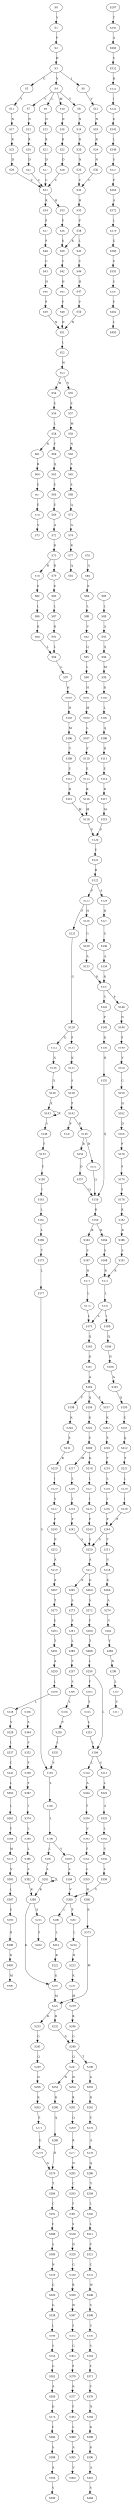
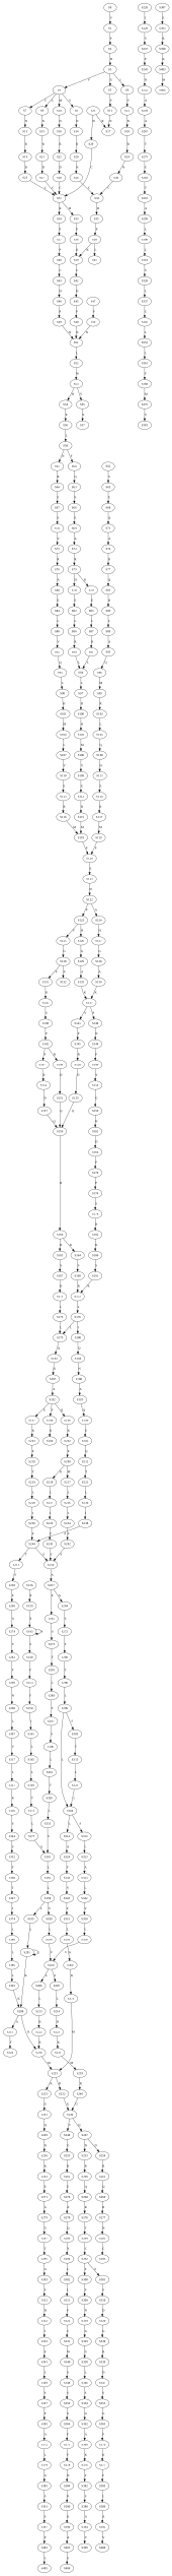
  strict digraph {
    fontname="Liberation Serif"
    node [fontname="Liberation Serif"]
    edge [fontname="Liberation Serif"]
    S0
    S1
    S2
    S3
    S4
    S5
    S6
    S7
    S8
    S9
    S10
    S11
    S12
    S13
    S14
    S15
    S16
    S17
    S18
    S19
    S20
    S21
    S22
    S23
    S24
    S25
    S26
    S27
    S28
    S29
    S30
    S31
    S32
    S33
    S34
    S35
    S36
    S37
    S38
    S39
    S40
    S41
    S42
    S43
-   S44
    S45
    S46
    S47
    S48
    S49
    S50
    S51
    S52
    S53
    S54
    S55
    S56
    S57
    S58
-   S59
    S60
    S61
    S62
    S63
    S64
    S65
    S66
    S67
    S68
    S69
    S70
    S71
    S72
    S73
    S74
    S75
    S76
    S77
    S78
    S79
    S80
    S81
    S82
    S83
    S84
    S85
    S86
    S87
    S88
    S89
    S90
    S91
    S92
    S93
    S94
    S95
    S96
    S97
    S98
    S99
    S100
    S101
    S102
    S103
    S104
    S105
    S106
    S107
    S108
    S109
    S110
    S111
    S112
    S113
    S114
    S115
    S116
    S117
    S118
    S119
    S120
    S121
    S122
    S123
    S124
    S125
    S126
    S127
    S128
    S129
    S130
    S131
    S132
    S133
    S134
    S135
    S136
    S137
    S138
    S139
    S140
    S141
    S142
    S143
    S144
    S145
    S146
    S147
    S148
    S149
    S150
    S151
    S152
    S153
    S154
    S155
    S156
    S157
    S158
    S159
    S160
    S161
    S162
    S163
    S164
    S165
    S166
    S167
    S168
    S169
    S170
    S171
    S172
    S173
    S174
    S175
    S176
    S177
    S178
    S179
    S180
    S181
    S182
    S183
    S184
    S185
    S186
    S187
    S188
    S190
    S191
    S192
    S193
    S189
    S194
    S195
    S196
    S197
    S198
    S199
    S200
    S201
    S202
    S203
    S204
    S205
    S206
    S207
    S208
    S209
    S210
-   S211
    S212
    S213
    S214
    S215
    S216
    S217
    S218
    S219
    S220
    S221
    S222
    S223
    S224
    S225
    S226
    S227
    S228
    S229
    S230
    S231
    S232
    S233
    S234
    S235
    S236
    S237
    S238
    S239
    S240
    S241
    S242
    S243
    S244
    S245
    S246
    S247
    S248
    S249
    S250
    S251
    S252
    S253
    S254
    S255
    S256
    S257
    S258
    S259
    S260
    S261
    S262
    S263
    S264
    S265
    S266
    S267
    S268
    S269
    S270
    S271
    S272
    S273
    S274
    S275
    S276
    S277
    S278
    S279
    S280
    S281
    S282
    S283
    S284
    S285
    S286
    S287
    S288
    S289
    S290
    S291
    S292
    S293
    S294
    S295
    S296
    S297
    S298
    S299
    S300
    S301
    S302
    S303
    S304
    S305
    S306
    S307
    S308
    S309
    S310
    S311
    S312
    S313
    S314
    S315
    S316
    S317
    S318
    S319
    S320
    S321
    S322
    S323
    S324
    S325
    S326
+   S327
    S328
    S329
    S330
    S331
    S332
    S333
    S334
    S335
    S336
    S337
    S338
    S339
    S340
    S341
    S342
    S343
    S344
    S345
    S346
    S347
    S348
    S349
    S350
    S351
    S352
    n354 [label=S553]
    S354
    S355
    S356
    S357
    S358
    S359
    S360
    S361
    S362
    S363
    S364
    S365
    S366
    S367
    S368
    S369
    S370
    S371
    S372
    S373
    S374
    S375
    S376
    S377
    S378
    S379
    S380
    S381
    S382
    S383
    S384
    S385
    S386
    S387
    S388
    S389
    S390
    S391
    S392
    S393
    S394
    S395
    S396
    S397
    S398
    S399
    S400
    S401
    S402
    S403
    S404
    S405
    S406
    S0 -> S1 [label=V]
    S1 -> S2 [label=P]
    S2 -> S3 [label=H]
    S3 -> S4 [label=V]
    S3 -> S5 [label=G]
    S3 -> S6 [label=I]
    S4 -> S7 [label=V]
    S4 -> S8 [label=Y]
    S4 -> S9 [label=L]
    S4 -> S10 [label=M]
    S5 -> S11 [label=Y]
    S6 -> S12 [label=V]
    S7 -> S13 [label=N]
    S8 -> S14 [label=N]
    S9 -> S15 [label=N]
    S10 -> S16 [label=N]
    S11 -> S17 [label=N]
    S12 -> S18 [label=N]
    S13 -> S19 [label=R]
    S14 -> S20 [label=R]
    S15 -> S21 [label=R]
    S16 -> S22 [label=R]
-   S17 -> S23 [label=R]
+   S23 -> S17 [label=R]
    S18 -> S24 [label=R]
    S19 -> S25 [label=D]
    S20 -> S26 [label=N]
    S21 -> S27 [label=D]
    S22 -> S28 [label=D]
    S23 -> S29 [label=D]
    S24 -> S30 [label=N]
    S25 -> S31 [label=C]
    S26 -> S32 [label=C]
    S27 -> S31 [label=C]
    S28 -> S31 [label=C]
    S29 -> S31 [label=C]
    S30 -> S32 [label=C]
    S31 -> S33 [label=H]
    S31 -> S34 [label=R]
    S32 -> S35 [label=H]
    S33 -> S36 [label=P]
    S34 -> S37 [label=P]
    S35 -> S38 [label=P]
    S36 -> S39 [label=K]
    S37 -> S40 [label=P]
    S38 -> S39 [label=K]
    S38 -> S41 [label=L]
    S39 -> S42 [label=C]
    S40 -> S43 [label=C]
-   S41 -> S44 [label=C]
    S42 -> S45 [label=H]
    S43 -> S46 [label=H]
-   S44 -> S47 [label=H]
    S45 -> S48 [label=P]
    S46 -> S49 [label=P]
    S47 -> S50 [label=P]
    S48 -> S51 [label=N]
    S49 -> S51 [label=N]
    S50 -> S51 [label=N]
    S51 -> S52 [label=L]
    S52 -> S53 [label=W]
    S53 -> S54 [label=H]
    S53 -> S55 [label=Y]
    S54 -> S56 [label=E]
    S55 -> S57 [label=E]
    S56 -> S58 [label=L]
-   S57 -> S59 [label=M]
    S58 -> S60 [label=F]
    S58 -> S61 [label=N]
-   S59 -> S62 [label=N]
    S60 -> S63 [label=Q]
    S61 -> S64 [label=R]
    S62 -> S65 [label=S]
    S63 -> S66 [label=E]
    S64 -> S67 [label=E]
    S65 -> S68 [label=E]
    S66 -> S69 [label=E]
    S67 -> S70 [label=E]
    S68 -> S71 [label=Q]
    S69 -> S72 [label=A]
    S70 -> S73 [label=V]
    S71 -> S74 [label=A]
    S72 -> S75 [label=R]
+   S73 -> S76 [label=R]
    S74 -> S77 [label=R]
    S75 -> S78 [label=H]
    S75 -> S79 [label=R]
    S76 -> S80 [label=A]
    S77 -> S81 [label=Q]
    S78 -> S82 [label=E]
    S79 -> S83 [label=E]
    S80 -> S84 [label=E]
+   S81 -> S85 [label=D]
    S82 -> S86 [label=L]
    S83 -> S87 [label=L]
    S84 -> S88 [label=L]
    S85 -> S89 [label=L]
    S86 -> S90 [label=R]
    S87 -> S91 [label=R]
    S88 -> S92 [label=V]
    S89 -> S93 [label=A]
    S90 -> S94 [label=L]
    S91 -> S94 [label=L]
    S92 -> S95 [label=Q]
    S93 -> S96 [label=Q]
    S94 -> S97 [label=L]
    S95 -> S98 [label=L]
    S96 -> S99 [label=M]
    S97 -> S100 [label=H]
    S98 -> S101 [label=H]
    S99 -> S102 [label=R]
    S100 -> S103 [label=H]
    S101 -> S104 [label=M]
    S102 -> S105 [label=L]
    S103 -> S106 [label=M]
    S104 -> S107 [label=L]
    S105 -> S108 [label=Q]
    S106 -> S109 [label=Y]
    S107 -> S110 [label=Y]
    S108 -> S111 [label=H]
    S109 -> S112 [label=E]
    S110 -> S113 [label=E]
    S111 -> S114 [label=E]
    S112 -> S115 [label=R]
    S113 -> S116 [label=R]
    S114 -> S117 [label=R]
    S115 -> S118 [label=M]
    S116 -> S118 [label=M]
    S117 -> S119 [label=M]
    S118 -> S120 [label=P]
    S119 -> S120 [label=P]
    S120 -> S121 [label=E]
    S121 -> S122 [label=D]
    S122 -> S123 [label=P]
    S122 -> S124 [label=A]
    S123 -> S125 [label=F]
    S123 -> S126 [label=H]
    S124 -> S127 [label=H]
    S125 -> S128 [label=G]
    S126 -> S129 [label=G]
    S127 -> S130 [label=G]
    S128 -> S131 [label=P]
    S128 -> S132 [label=X]
    S129 -> S133 [label=A]
    S130 -> S134 [label=A]
    S131 -> S135 [label=K]
-   S132 -> S136 [label=X]
    S133 -> S137 [label=K]
    S134 -> S137 [label=K]
    S135 -> S138 [label=S]
    S136 -> S139 [label=X]
    S137 -> S140 [label=P]
    S137 -> S141 [label=V]
    S138 -> S142 [label=P]
    S139 -> S143 [label=X]
    S140 -> S144 [label=N]
    S141 -> S145 [label=P]
    S142 -> S146 [label=R]
    S142 -> S147 [label=P]
    S143 -> S143 [label=X]
    S143 -> S148 [label=S]
    S144 -> S149 [label=P]
    S145 -> S150 [label=R]
    S146 -> S151 [label=D]
-   S146 -> S152 [label=R]
+   S147 -> S152 [label=R]
    S148 -> S153 [label=F]
    S149 -> S154 [label=Y]
    S150 -> S155 [label=D]
    S151 -> S156 [label=Q]
    S152 -> S157 [label=D]
    S153 -> S158 [label=F]
    S154 -> S159 [label=G]
    S155 -> S156 [label=Q]
    S156 -> S160 [label=R]
    S157 -> S156 [label=Q]
    S158 -> S161 [label=I]
    S159 -> S162 [label=H]
    S160 -> S163 [label=R]
    S160 -> S164 [label=K]
    S161 -> S165 [label=L]
    S162 -> S166 [label=D]
    S163 -> S167 [label=S]
    S164 -> S168 [label=S]
    S165 -> S169 [label=L]
    S166 -> S170 [label=P]
    S167 -> S171 [label=R]
    S168 -> S172 [label=R]
    S169 -> S173 [label=T]
    S170 -> S174 [label=P]
    S171 -> S175 [label=L]
    S172 -> S176 [label=L]
    S173 -> S177 [label=L]
    S174 -> S178 [label=S]
    S175 -> S179 [label=L]
    S176 -> S179 [label=L]
    S176 -> S180 [label=I]
    S177 -> S181 [label=S]
    S178 -> S182 [label=R]
    S179 -> S183 [label=Q]
    S180 -> S184 [label=Q]
    S181 -> S185 [label=L]
    S182 -> S186 [label=K]
    S183 -> S187 [label=K]
    S184 -> S188 [label=N]
    S185 -> S190 [label=L]
    S186 -> S191 [label=S]
    S187 -> S192 [label=A]
    S188 -> S193 [label=A]
    S190 -> S189 [label=V]
    S190 -> S195 [label=L]
    S191 -> S172 [label=R]
    S192 -> S196 [label=Q]
    S192 -> S197 [label=E]
    S192 -> S198 [label=F]
    S193 -> S199 [label=Q]
    S189 -> S194 [label=L]
    S194 -> S200 [label=V]
    S195 -> S201 [label=L]
    S196 -> S202 [label=K]
    S197 -> S203 [label=K]
    S198 -> S204 [label=K]
    S199 -> S205 [label=E]
    S200 -> S206 [label=L]
    S200 -> S207 [label=F]
    S201 -> S201 [label=L]
    S201 -> S208 [label=K]
    S202 -> S209 [label=E]
    S203 -> S210 [label=E]
-   S204 -> S211 [label=E]
    S205 -> S212 [label=Q]
    S206 -> S213 [label=L]
    S207 -> S214 [label=L]
    S208 -> S215 [label=A]
    S208 -> S216 [label=K]
    S209 -> S217 [label=M]
    S209 -> S218 [label=K]
    S210 -> S219 [label=T]
-   S211 -> S220 [label=R]
    S212 -> S221 [label=T]
    S213 -> S222 [label=K]
    S214 -> S223 [label=R]
    S215 -> S224 [label=F]
    S216 -> S225 [label=M]
    S217 -> S226 [label=L]
    S218 -> S227 [label=L]
    S219 -> S228 [label=L]
    S220 -> S229 [label=I]
    S221 -> S230 [label=L]
    S222 -> S216 [label=K]
    S223 -> S231 [label=K]
    S225 -> S232 [label=R]
    S225 -> S233 [label=K]
    S226 -> S234 [label=I]
    S227 -> S235 [label=I]
    S228 -> S236 [label=I]
    S229 -> S237 [label=V]
    S230 -> S238 [label=I]
    S231 -> S239 [label=M]
    S232 -> S240 [label=G]
    S233 -> S241 [label=G]
    S234 -> S242 [label=P]
    S235 -> S243 [label=P]
    S236 -> S244 [label=P]
    S237 -> S245 [label=P]
    S238 -> S244 [label=P]
    S239 -> S246 [label=R]
    S240 -> S247 [label=Q]
    S240 -> S248 [label=T]
    S241 -> S249 [label=Q]
    S242 -> S250 [label=S]
    S243 -> S250 [label=S]
    S244 -> S250 [label=S]
    S244 -> S251 [label=T]
    S245 -> S252 [label=N]
    S246 -> S240 [label=G]
    S247 -> S253 [label=N]
    S247 -> S254 [label=D]
    S248 -> S255 [label=G]
    S249 -> S256 [label=N]
    S250 -> S257 [label=A]
    S251 -> S258 [label=S]
    S252 -> S259 [label=A]
    S253 -> S260 [label=R]
    S254 -> S261 [label=R]
    S255 -> S262 [label=R]
    S256 -> S263 [label=K]
    S257 -> S264 [label=G]
    S257 -> S265 [label=E]
    S258 -> S266 [label=E]
    S259 -> S267 [label=A]
    S260 -> S268 [label=Q]
    S261 -> S269 [label=Q]
    S262 -> S270 [label=E]
    S263 -> S271 [label=E]
    S264 -> S272 [label=S]
    S265 -> S273 [label=S]
    S266 -> S274 [label=A]
    S267 -> S275 [label=T]
    S268 -> S276 [label=R]
    S269 -> S277 [label=R]
    S270 -> S278 [label=A]
    S271 -> S279 [label=G]
    S272 -> S280 [label=F]
    S273 -> S281 [label=F]
    S274 -> S282 [label=V]
    S275 -> S283 [label=E]
    S276 -> S284 [label=T]
    S277 -> S285 [label=N]
    S278 -> S286 [label=Q]
-   S279 -> S276 [label=G]
+   S279 -> S287 [label=G]
    S280 -> S288 [label=T]
    S281 -> S289 [label=L]
    S282 -> S290 [label=F]
    S283 -> S291 [label=T]
    S284 -> S292 [label=C]
    S285 -> S293 [label=C]
    S286 -> S294 [label=Y]
    S287 -> S295 [label=T]
    S288 -> S296 [label=L]
    S289 -> S297 [label=T]
    S290 -> S298 [label=N]
    S291 -> S299 [label=A]
    S292 -> S300 [label=F]
-   S293 -> S301 [label=F]
+   S292 -> S301 [label=F]
    S294 -> S302 [label=L]
    S295 -> S303 [label=A]
    S296 -> S304 [label=L]
    S296 -> S305 [label=F]
    S297 -> S306 [label=S]
    S298 -> S307 [label=L]
    S299 -> S308 [label=L]
    S300 -> S309 [label=S]
    S301 -> S310 [label=S]
    S302 -> S311 [label=L]
    S303 -> S312 [label=S]
    S304 -> S313 [label=S]
    S304 -> S314 [label=L]
    S305 -> S315 [label=T]
    S306 -> S316 [label=L]
    S307 -> S317 [label=V]
    S308 -> S318 [label=L]
    S309 -> S319 [label=N]
    S310 -> S320 [label=D]
    S311 -> S321 [label=P]
    S312 -> S322 [label=H]
    S313 -> S323 [label=L]
    S314 -> S324 [label=A]
    S315 -> S325 [label=L]
    S316 -> S326 [label=T]
+   S317 -> S327 [label=L]
    S318 -> S328 [label=V]
    S319 -> S329 [label=G]
    S320 -> S330 [label=G]
    S321 -> S331 [label=C]
    S322 -> S332 [label=I]
    S323 -> S333 [label=A]
    S324 -> S334 [label=F]
    S325 -> S304 [label=L]
    S326 -> S335 [label=L]
+   S327 -> S336 [label=K]
    S328 -> S337 [label=L]
    S329 -> S338 [label=G]
    S330 -> S339 [label=R]
    S331 -> S340 [label=W]
    S332 -> S341 [label=E]
    S333 -> S342 [label=L]
    S334 -> S343 [label=V]
    S335 -> S181 [label=S]
    S336 -> S344 [label=S]
    S337 -> S345 [label=C]
    S338 -> S346 [label=L]
    S339 -> S347 [label=D]
    S340 -> S348 [label=S]
    S341 -> S349 [label=L]
    S342 -> S350 [label=V]
    S343 -> S351 [label=F]
    S344 -> S352 [label=S]
    S345 -> n354 [label=L]
    S346 -> S354 [label=S]
    S347 -> S355 [label=S]
    S348 -> S356 [label=S]
    S349 -> S357 [label=S]
    S350 -> S358 [label=L]
    S351 -> S359 [label=L]
    S352 -> S360 [label=F]
    n354 -> S361 [label=L]
    S354 -> S362 [label=G]
    S355 -> S363 [label=G]
    S356 -> S364 [label=S]
    S357 -> S365 [label=P]
    S358 -> S200 [label=V]
    S359 -> S366 [label=K]
    S360 -> S367 [label=T]
    S361 -> S368 [label=F]
    S362 -> S369 [label=A]
    S363 -> S370 [label=P]
    S364 -> S371 [label=F]
    S365 -> S372 [label=A]
    S366 -> S373 [label=K]
    S367 -> S374 [label=I]
    S368 -> S375 [label=M]
    S369 -> S376 [label=K]
    S370 -> S377 [label=K]
    S371 -> S378 [label=F]
    S372 -> S379 [label=L]
    S373 -> S225 [label=M]
    S374 -> S380 [label=L]
    S375 -> S381 [label=V]
    S376 -> S382 [label=F]
    S377 -> S383 [label=F]
    S378 -> S384 [label=N]
    S379 -> S385 [label=G]
    S380 -> S386 [label=L]
-   S381 -> S387 [label=L]
    S382 -> S388 [label=S]
    S383 -> S389 [label=L]
    S384 -> S390 [label=K]
    S385 -> S391 [label=S]
    S386 -> S392 [label=L]
    S387 -> S393 [label=E]
    S388 -> S394 [label=A]
    S389 -> S395 [label=A]
    S390 -> S396 [label=K]
    S391 -> S397 [label=S]
    S392 -> S208 [label=K]
    S393 -> S398 [label=R]
    S394 -> S399 [label=V]
    S395 -> S400 [label=V]
    S396 -> S401 [label=A]
    S397 -> S402 [label=P]
    S398 -> S403 [label=K]
    S401 -> S404 [label=S]
    S402 -> S405 [label=L]
    S403 -> S406 [label=M]
  }
